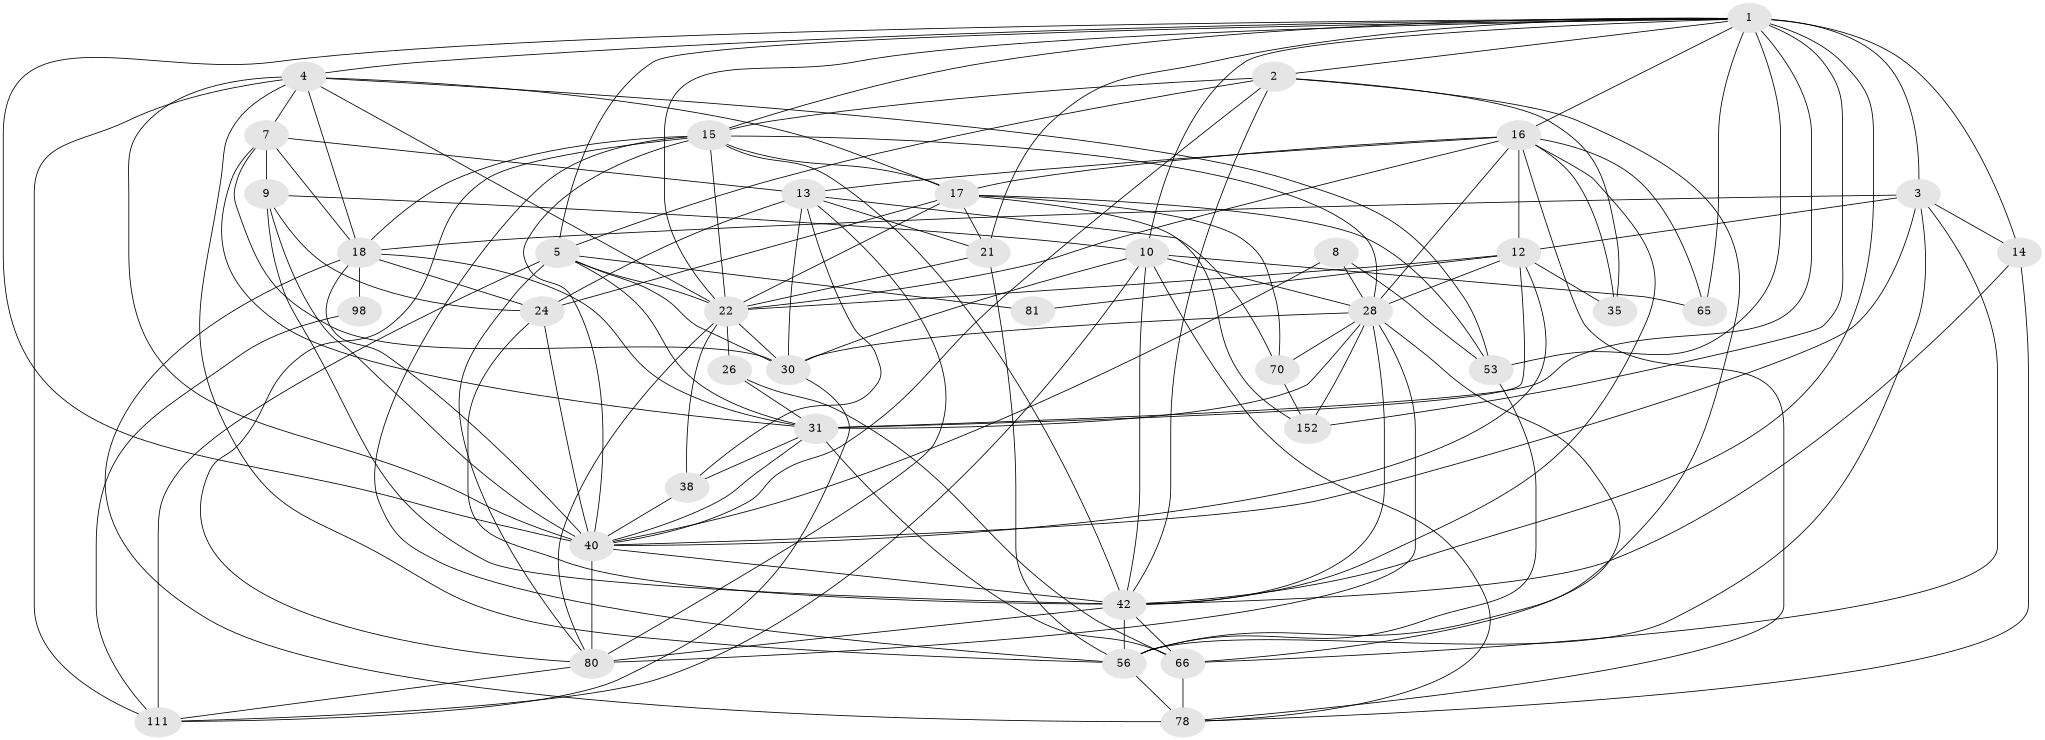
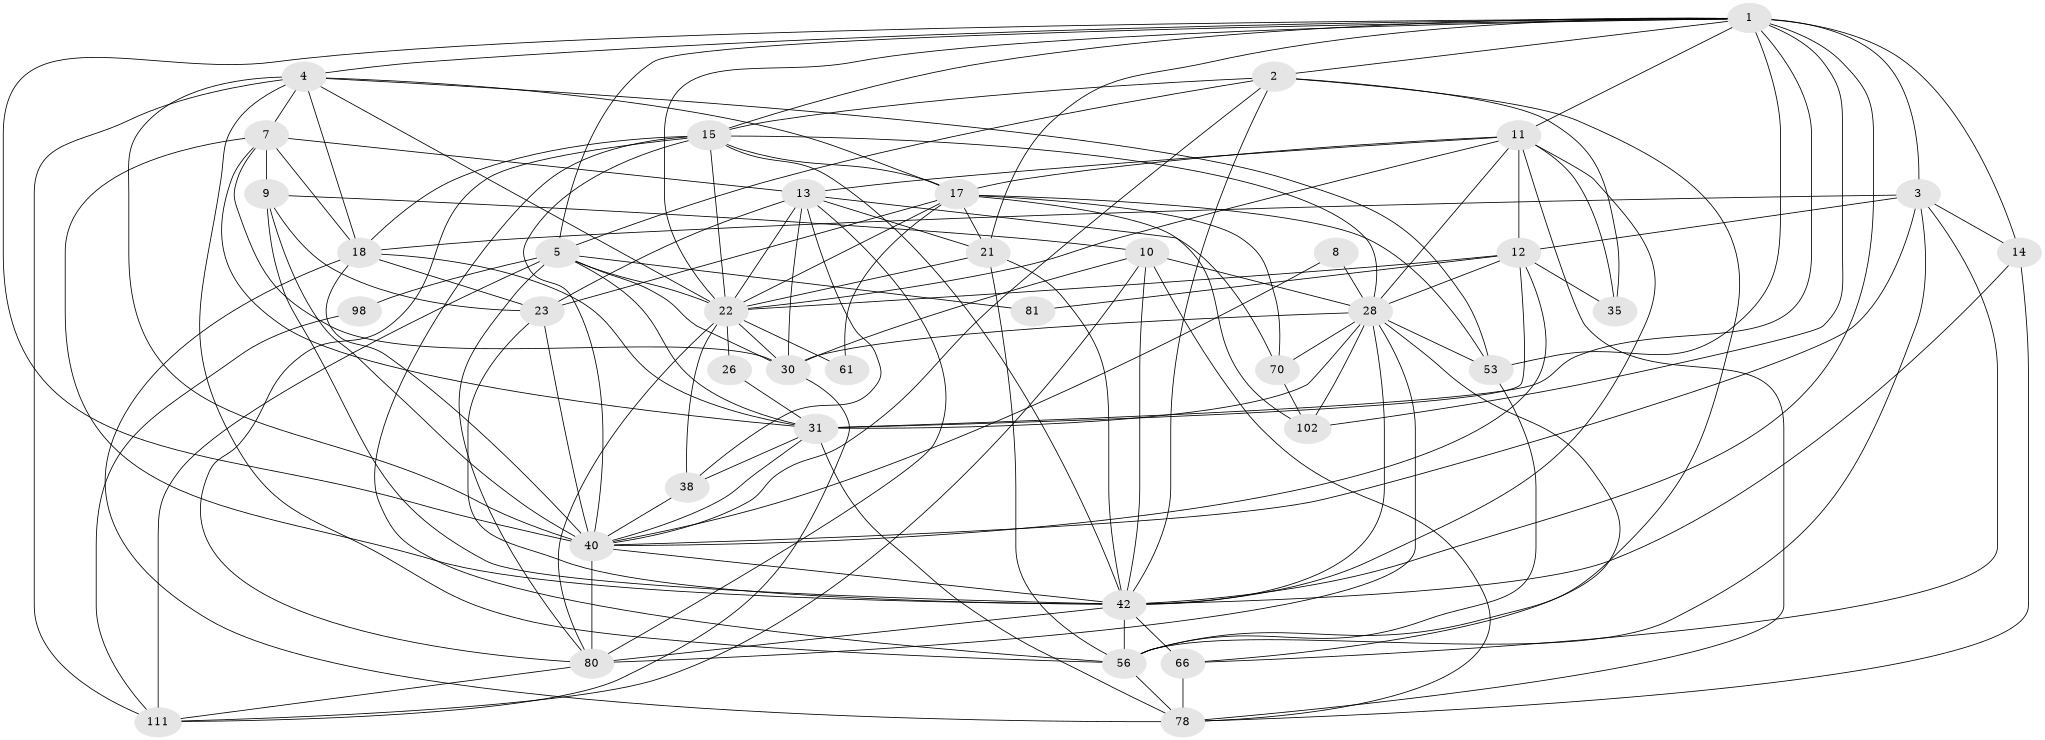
  graph {
    node [color=gray90 style=filled]
    1 [super="+32+59+25"]
    2 [super="+109+34"]
    3 [super="+51"]
    4 [super="+107+101+58"]
    5 [super="+6+89"]
    10 [super="+39"]
-   11 [super="+117+44" label=16]
+   11 [super="+117+44"]
    14 [super="+108+71"]
    15 [super="+19+46"]
    21 [super="+73+69+68"]
    22 [super="+50+36+41"]
    31 [super="+114+45+33+64+83"]
    40 [super="+93+92+76"]
    42 [super="+129+130+72+60"]
    53 [super="+54"]
-   65
-   102 [label=152]
+   102
    35
    56 [super="+106+105+63"]
    12 [super="+37"]
    18 [super="+24+99"]
    66 [super="+96"]
    7 [super="+74+16"]
    17 [super="+110+27+100+20"]
    111 [super="+113"]
    30 [super="+126+48"]
    80 [super="+120+94"]
    81
    28 [super="+52+47+49"]
    78 [super="+128+123"]
    13 [super="+77+124"]
    38 [super="+57"]
+   61
    26
-   23 [super="+29" label=24]
+   23 [super="+29"]
    98 [super="+104"]
    9 [super="+86"]
    70 [super="+103"]
    8
    1 -- 2
    1 -- 3 [weight=2]
    1 -- 4
    1 -- 5
-   1 -- 10
    1 -- 11
    1 -- 14 [weight=2]
    1 -- 15
    1 -- 21
    1 -- 22
    1 -- 31 [weight=3]
    1 -- 40
    1 -- 42
    1 -- 53
-   1 -- 65
    1 -- 102
    2 -- 5
    2 -- 15
    2 -- 40 [weight=2]
    2 -- 42
    2 -- 35
    2 -- 56
    3 -- 14
    3 -- 40
    3 -- 56
    3 -- 12
    3 -- 18
    3 -- 66
    4 -- 22
    4 -- 40 [weight=2]
    4 -- 53
    4 -- 56
    4 -- 18
    4 -- 7
    4 -- 17
    4 -- 111
    5 -- 22
    5 -- 31
    5 -- 111 [weight=2]
    5 -- 30
    5 -- 80
    5 -- 81
    10 -- 42
-   10 -- 65
    10 -- 111
    10 -- 30
    10 -- 28
    10 -- 78
    11 -- 22 [weight=2]
    11 -- 42
-   11 -- 65
    11 -- 35
    11 -- 12 [weight=2]
    11 -- 17 [weight=2]
    11 -- 28
    11 -- 78
    11 -- 13
    14 -- 42
    14 -- 78
    15 -- 22
    15 -- 40 [weight=2]
    15 -- 42
    15 -- 56
    15 -- 18
    15 -- 17 [weight=2]
    15 -- 80
    15 -- 28
    21 -- 22
+   21 -- 42
    21 -- 56 [weight=2]
    22 -- 30 [weight=2]
    22 -- 80
    22 -- 38
+   22 -- 61
    22 -- 26
    31 -- 40
-   31 -- 66
+   31 -- 78
    31 -- 38
    40 -- 42
    40 -- 80 [weight=2]
    42 -- 56
    42 -- 66
    42 -- 80
    53 -- 56 [weight=2]
    56 -- 78
    12 -- 22
    12 -- 31 [weight=2]
    12 -- 40
    12 -- 35
    12 -- 81 [weight=2]
    12 -- 28
    18 -- 31
    18 -- 40
    18 -- 78
    18 -- 23
-   18 -- 98 [weight=2]
+   5 -- 98 [weight=2]
    66 -- 78
    7 -- 31
+   7 -- 42
    7 -- 18
    7 -- 30
    7 -- 13
    7 -- 9
    17 -- 21
    17 -- 22 [weight=3]
    17 -- 53 [weight=2]
    17 -- 102
+   17 -- 61
    17 -- 23
    17 -- 70
    30 -- 111
    80 -- 111
    28 -- 31
    28 -- 42
-   8 -- 53
+   28 -- 53
    28 -- 102
    28 -- 66
    28 -- 30 [weight=2]
    28 -- 80
    28 -- 70
    13 -- 21
+   13 -- 22 [weight=2]
    13 -- 30
    13 -- 80
    13 -- 38
    13 -- 23
    13 -- 70
    38 -- 40
    26 -- 31
-   26 -- 66
    23 -- 40
    23 -- 42
    98 -- 111
    9 -- 10
    9 -- 40 [weight=2]
    9 -- 42
    9 -- 23
    70 -- 102
    8 -- 40
    8 -- 28
  }
